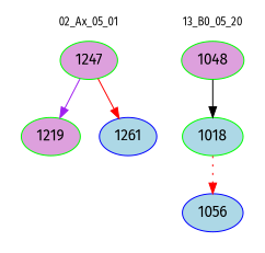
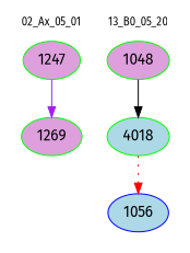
  digraph {
    fontname="Fira Sans"
    node [color=green fillcolor=plum fontname="Fira Sans" style=filled]
    edge [color=red fontname="Fira Sans" style=solid]
    n1 [label=1247]
-   n2 [label=1219]
-   n3 [color=blue fillcolor=lightblue label=1261]
+   n2 [label=1269]
    n4 [label=1048]
-   n5 [fillcolor=lightblue label=1018]
+   n5 [fillcolor=lightblue label=4018]
    n6 [color=blue fillcolor=lightblue label=1056]
    subgraph cluster_1 {
      color=white
      fontsize=10
      label="02_Ax_05_01"
      n1
      n2
-     n3
    }
    subgraph cluster_2 {
      color=white
      fontsize=10
      label="13_B0_05_20"
      n4
      n5
      n6
    }
    n1 -> n2 [color=purple]
-   n1 -> n3
    n4 -> n5 [color=black]
    n5 -> n6 [style=dotted]
  }
